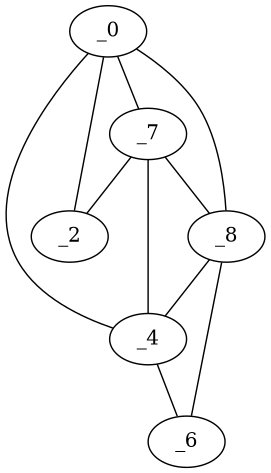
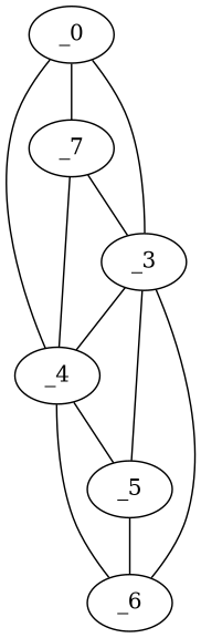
  graph {
    edge [valence=1]
    _0 [x=41 y=81]
    n2 [label=_7 x=48 y=76]
-   _2 [x=86 y=120]
-   _3 [x=87 y=11 label=_8]
+   _3 [x=87 y=11]
    _4 [x=90 y=64]
    _6 [x=118 y=50]
+   _5 [x=100 y=12]
    _0 -- n2 [valence=2]
-   _0 -- _2
    _0 -- _3
    _0 -- _4 [valence=2]
-   n2 -- _2
    n2 -- _3
    n2 -- _4 [valence=2]
    _3 -- _4 [valence=2]
    _3 -- _6
+   _3 -- _5
    _4 -- _6
+   _4 -- _5 [valence=2]
+   _5 -- _6
  }
